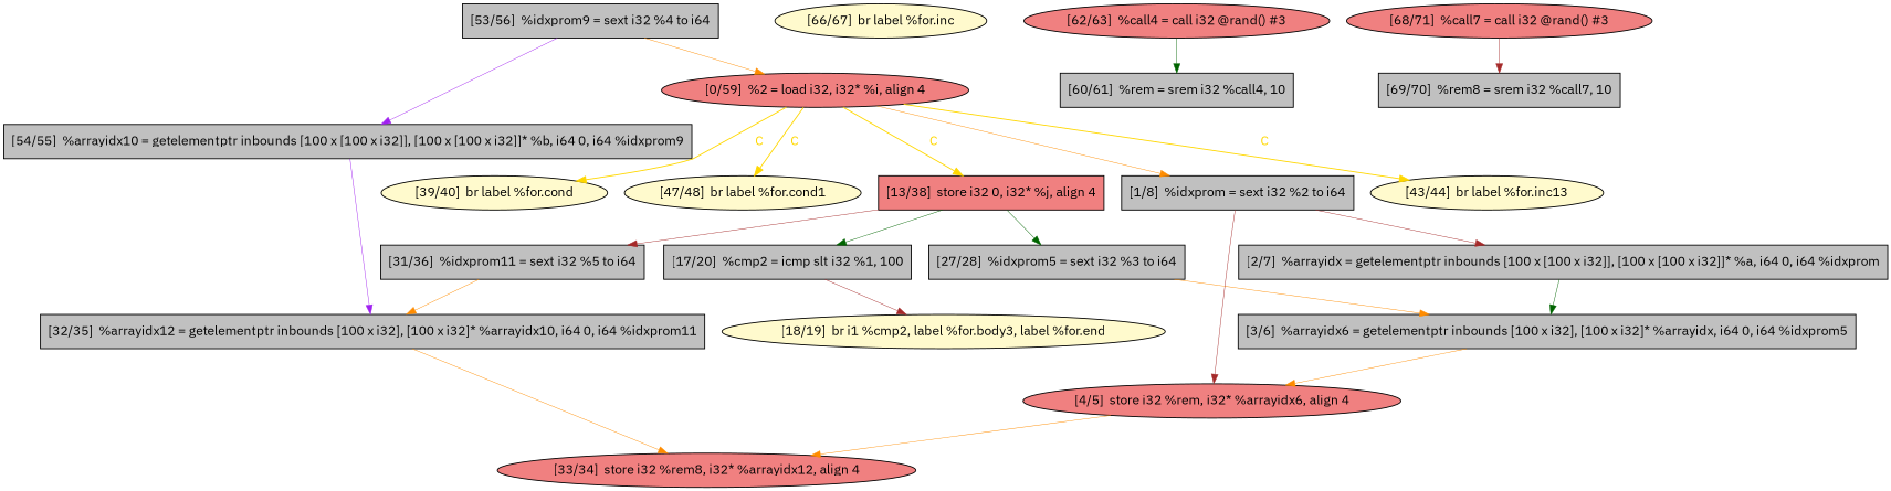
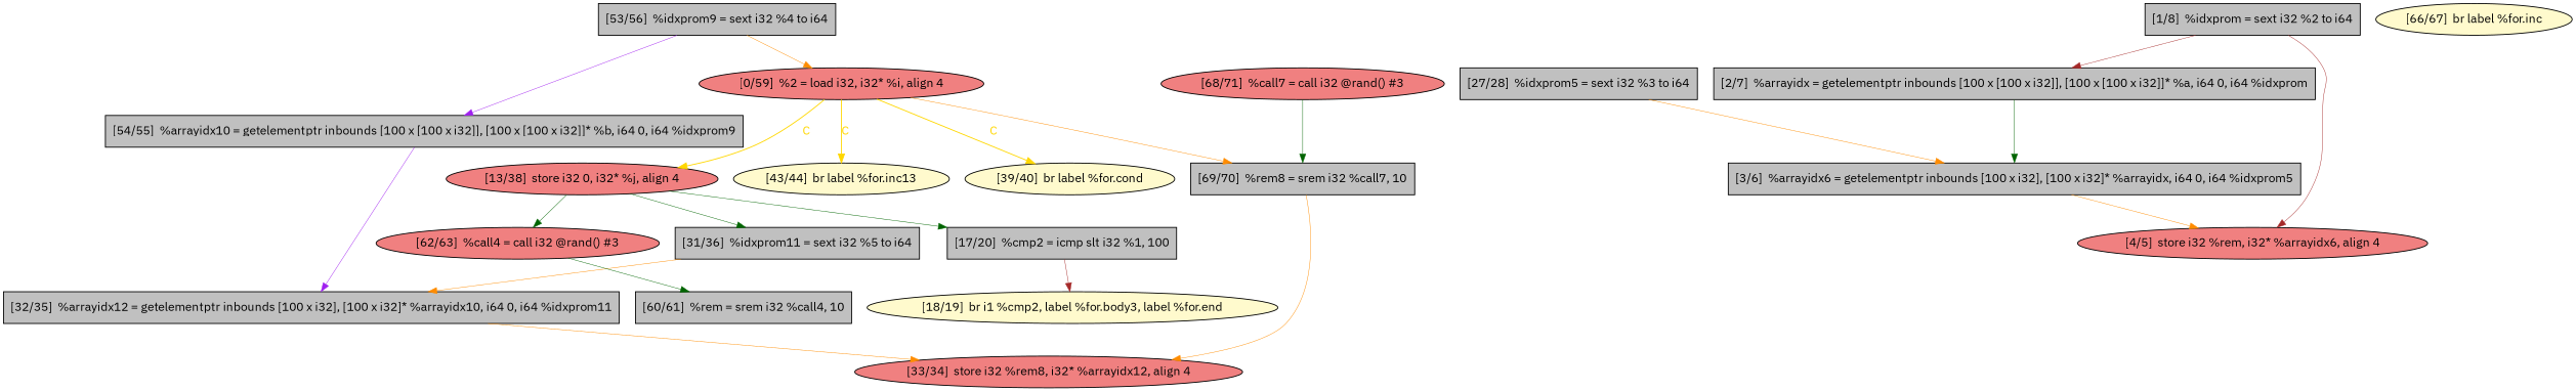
  digraph {
    fontname="IBM Plex Sans"
    node [fillcolor=grey fontname="IBM Plex Sans" shape=ellipse style=filled]
    edge [color=darkorange fontcolor=black fontname="IBM Plex Sans" penwidth=0.5 style=solid]
-   n1 [fillcolor=lightcoral label="[13/38]  store i32 0, i32* %j, align 4" shape=box]
+   n1 [fillcolor=lightcoral label="[13/38]  store i32 0, i32* %j, align 4"]
    n2 [label="[31/36]  %idxprom11 = sext i32 %5 to i64" shape=rectangle]
    n3 [label="[27/28]  %idxprom5 = sext i32 %3 to i64" shape=rectangle]
    n4 [label="[17/20]  %cmp2 = icmp slt i32 %1, 100" shape=rectangle]
    n5 [label="[32/35]  %arrayidx12 = getelementptr inbounds [100 x i32], [100 x i32]* %arrayidx10, i64 0, i64 %idxprom11" shape=rectangle]
    n6 [label="[3/6]  %arrayidx6 = getelementptr inbounds [100 x i32], [100 x i32]* %arrayidx, i64 0, i64 %idxprom5" shape=rectangle]
    n7 [fillcolor=lemonchiffon label="[18/19]  br i1 %cmp2, label %for.body3, label %for.end"]
    n8 [fillcolor=lemonchiffon label="[66/67]  br label %for.inc"]
    n9 [fillcolor=lemonchiffon label="[43/44]  br label %for.inc13"]
    n10 [label="[60/61]  %rem = srem i32 %call4, 10" shape=rectangle]
    n11 [fillcolor=lightcoral label="[4/5]  store i32 %rem, i32* %arrayidx6, align 4"]
    n12 [fillcolor=lightcoral label="[62/63]  %call4 = call i32 @rand() #3"]
    n13 [label="[69/70]  %rem8 = srem i32 %call7, 10" shape=rectangle]
    n14 [fillcolor=lightcoral label="[33/34]  store i32 %rem8, i32* %arrayidx12, align 4"]
    n15 [label="[54/55]  %arrayidx10 = getelementptr inbounds [100 x [100 x i32]], [100 x [100 x i32]]* %b, i64 0, i64 %idxprom9" shape=rectangle]
    n16 [fillcolor=lemonchiffon label="[39/40]  br label %for.cond"]
    n17 [label="[1/8]  %idxprom = sext i32 %2 to i64" shape=rectangle]
    n18 [label="[2/7]  %arrayidx = getelementptr inbounds [100 x [100 x i32]], [100 x [100 x i32]]* %a, i64 0, i64 %idxprom" shape=rectangle]
-   n19 [fillcolor=lemonchiffon label="[47/48]  br label %for.cond1"]
    n20 [fillcolor=lightcoral label="[68/71]  %call7 = call i32 @rand() #3"]
    n21 [fillcolor=lightcoral label="[0/59]  %2 = load i32, i32* %i, align 4"]
    n22 [label="[53/56]  %idxprom9 = sext i32 %4 to i64" shape=rectangle]
-   n1 -> n2 [color=brown]
-   n1 -> n3 [color=darkgreen]
+   n1 -> n2 [color=darkgreen]
+   n1 -> n12 [color=darkgreen]
    n1 -> n4 [color=darkgreen]
    n2 -> n5
    n3 -> n6
    n4 -> n7 [color=brown]
    n5 -> n14
    n6 -> n11
    n12 -> n10 [color=darkgreen]
-   n11 -> n14
+   n13 -> n14
    n15 -> n5 [color=purple]
    n17 -> n11 [color=brown]
    n17 -> n18 [color=brown]
    n18 -> n6 [color=darkgreen]
-   n20 -> n13 [color=brown]
+   n20 -> n13 [color=darkgreen]
    n21 -> n1 [color=gold fontcolor=gold label=C penwidth=1.0]
    n21 -> n9 [color=gold fontcolor=gold label=C penwidth=1.0]
    n21 -> n16 [color=gold fontcolor=gold label=C penwidth=1.0]
-   n21 -> n17
-   n21 -> n19 [color=gold fontcolor=gold label=C penwidth=1.0]
+   n21 -> n13
    n22 -> n15 [color=purple]
    n22 -> n21
  }
